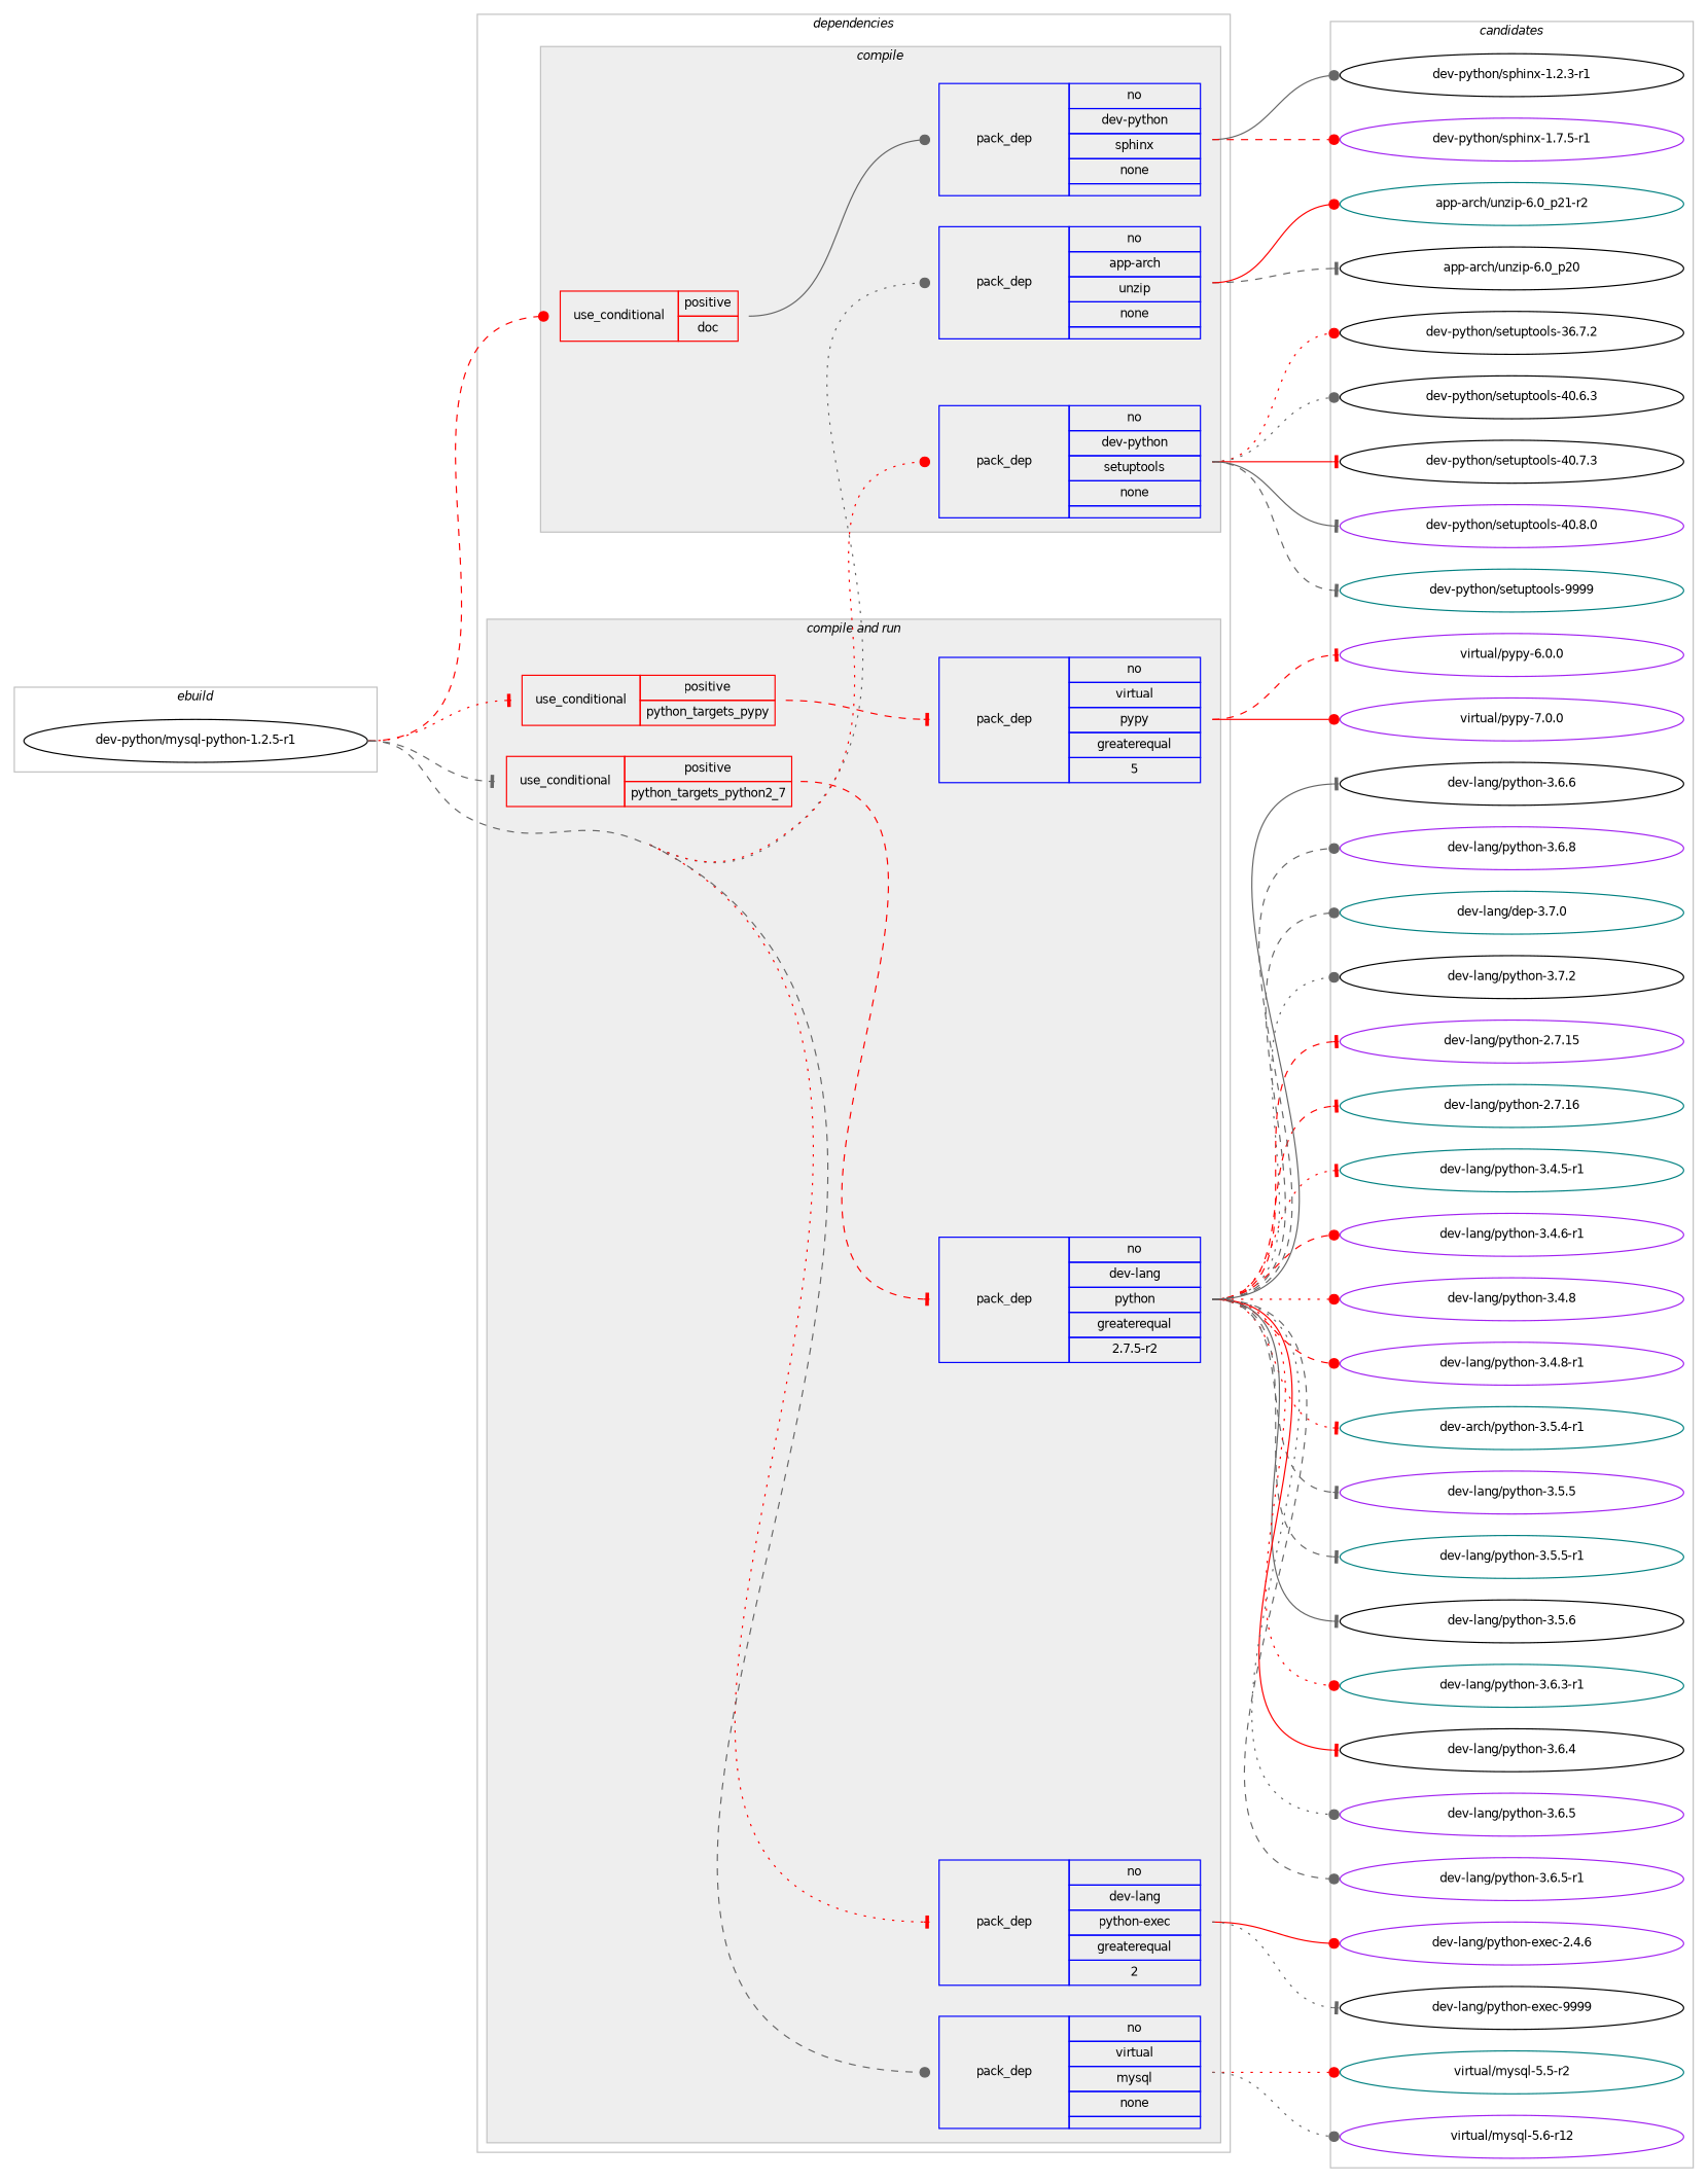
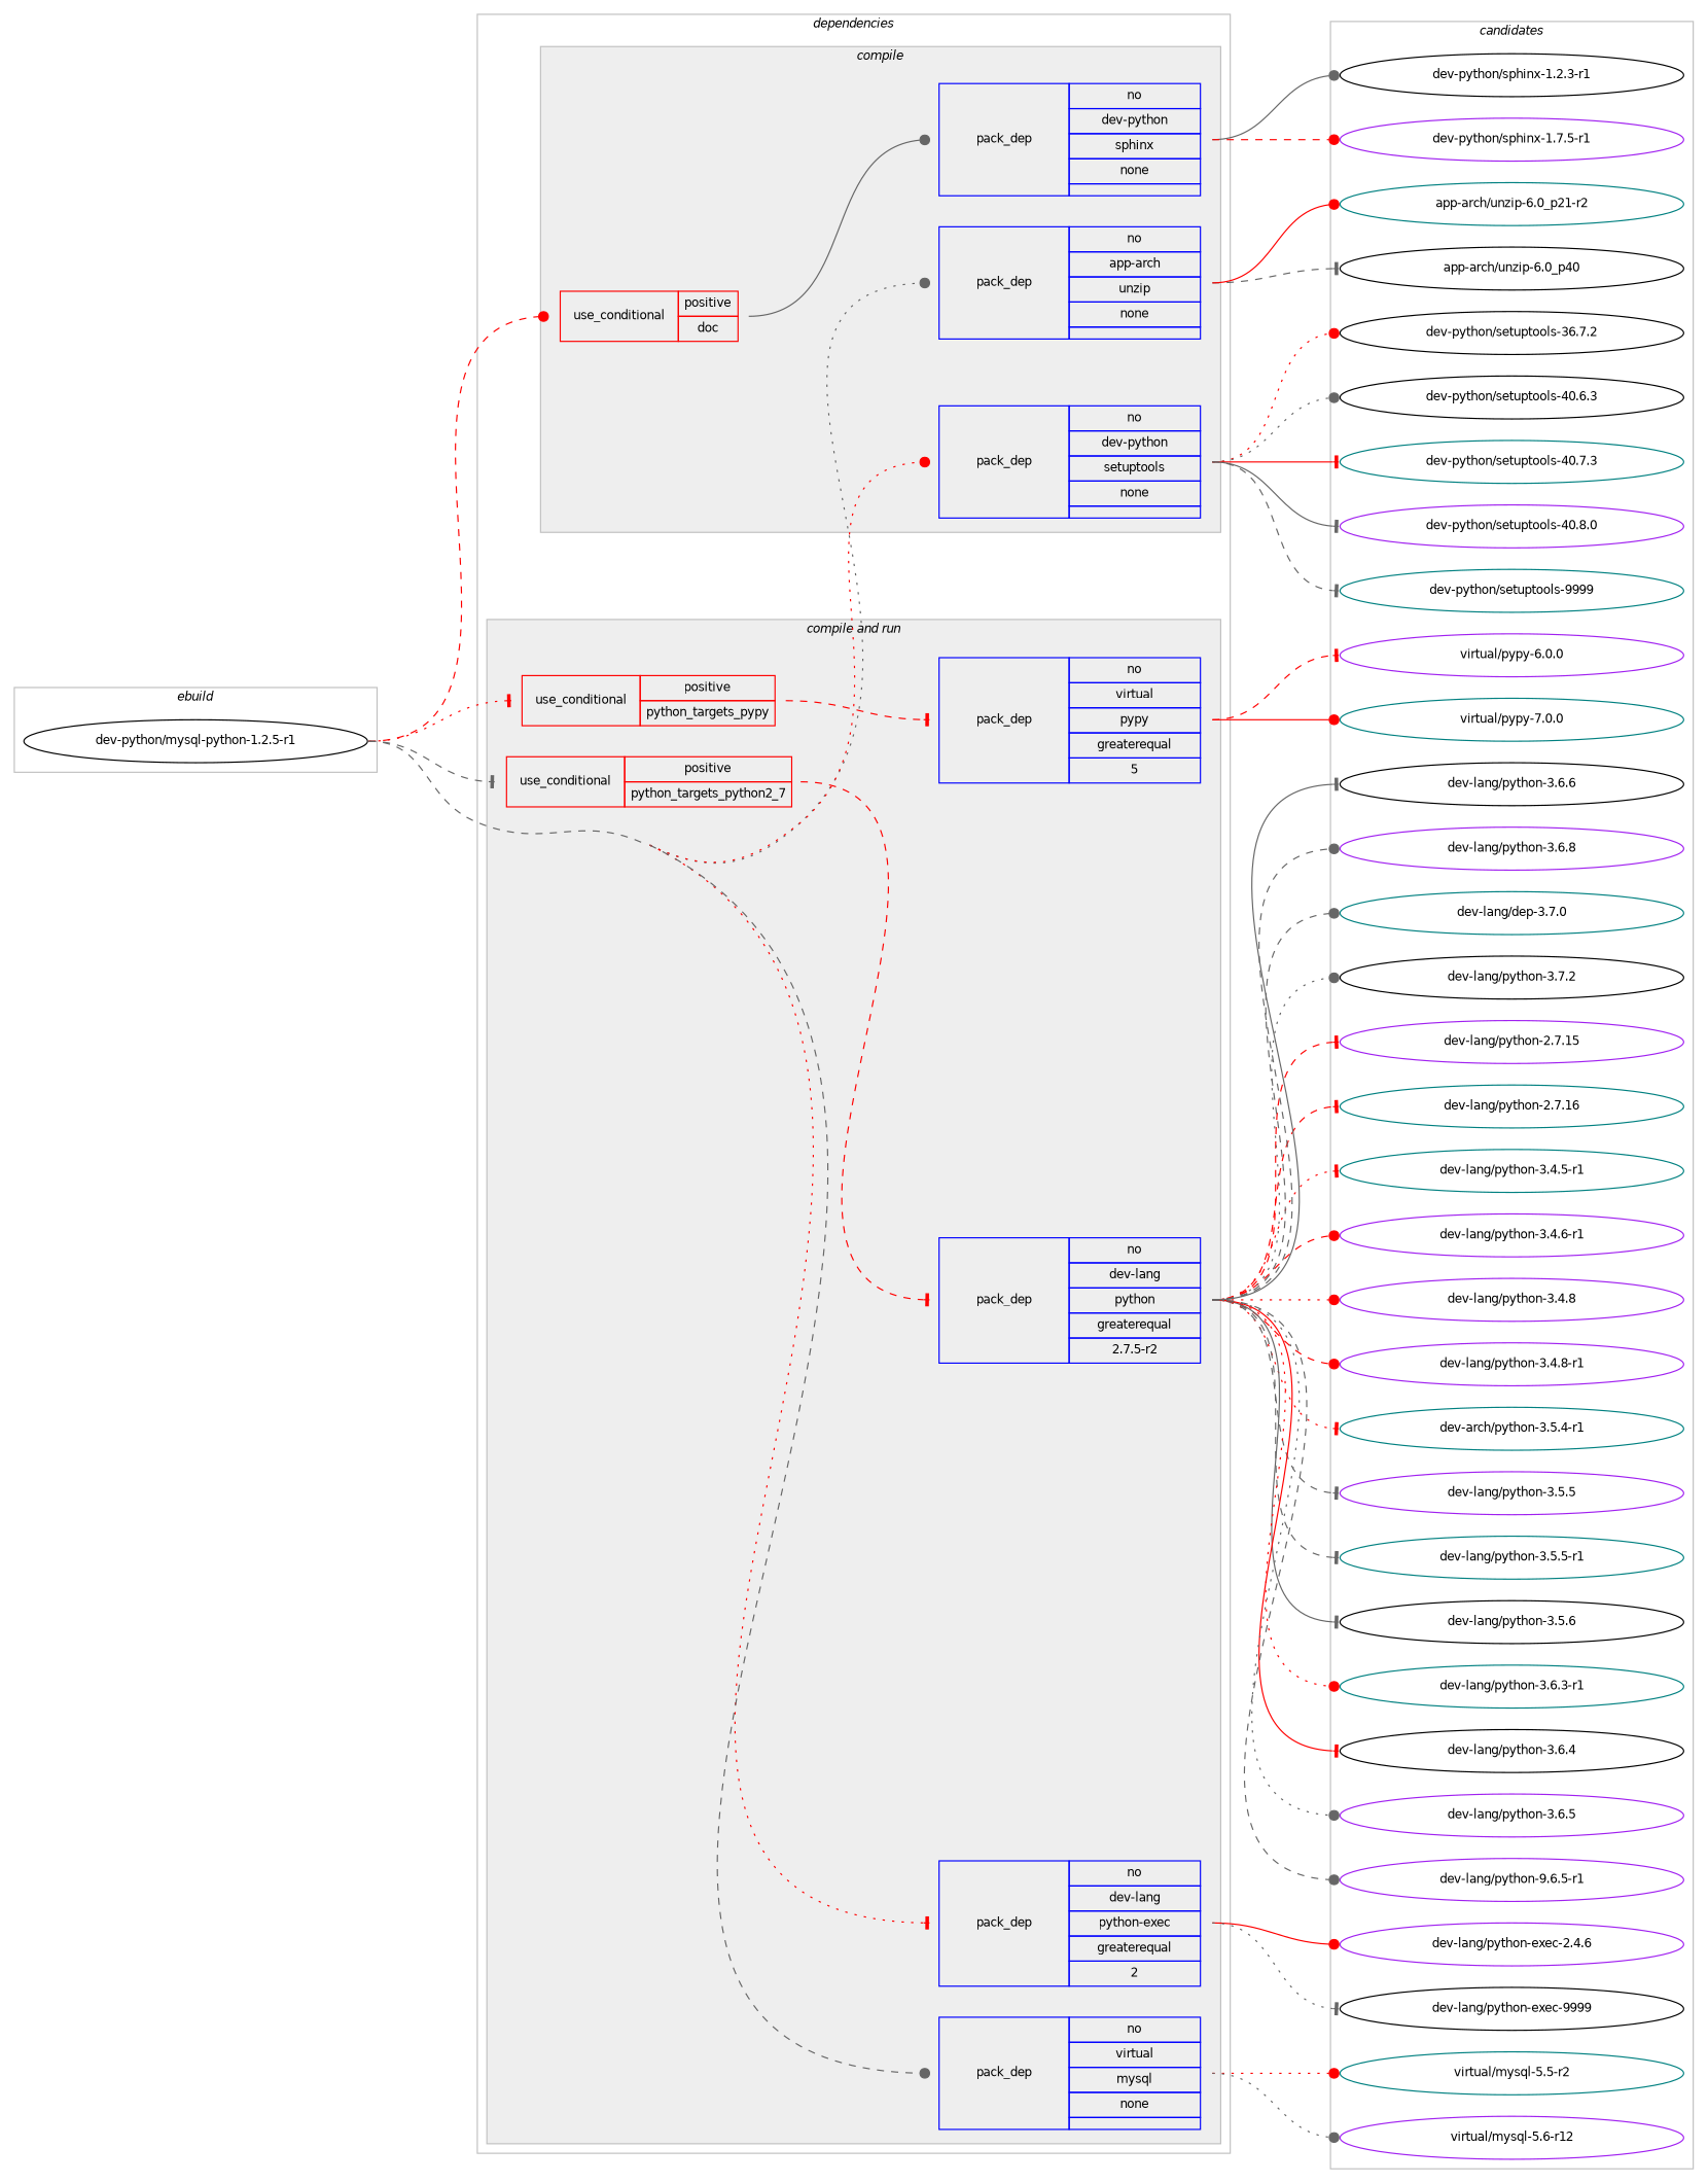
  digraph {
    compound=true
    concentrate=true
    fontname=Helvetica
    fontsize=10
    newrank=true
    rankdir=LR
    ranksep=1.5
    node [color=purple fontname=Helvetica fontsize=10]
    edge [arrowhead=dot color=red headport=w style=dashed tailport=e weight=100]
    n1 [color=black label="dev-python/mysql-python-1.2.5-r1" width=4]
    n2 [color=blue label=<<TABLE BORDER="0" CELLBORDER="1" CELLSPACING="0" CELLPADDING="4" WIDTH="220"><TR><TD ROWSPAN="6" CELLPADDING="30">pack_dep</TD></TR><TR><TD WIDTH="110">no</TD></TR><TR><TD>dev-python</TD></TR><TR><TD>sphinx</TD></TR><TR><TD>none</TD></TR><TR><TD></TD></TR></TABLE>> shape=none]
    n3 [color=red label=<<TABLE BORDER="0" CELLBORDER="1" CELLSPACING="0" CELLPADDING="4"><TR><TD ROWSPAN="3" CELLPADDING="10">use_conditional</TD></TR><TR><TD>positive</TD></TR><TR><TD>doc</TD></TR></TABLE>> shape=none]
    n4 [color=blue label=<<TABLE BORDER="0" CELLBORDER="1" CELLSPACING="0" CELLPADDING="4" WIDTH="220"><TR><TD ROWSPAN="6" CELLPADDING="30">pack_dep</TD></TR><TR><TD WIDTH="110">no</TD></TR><TR><TD>app-arch</TD></TR><TR><TD>unzip</TD></TR><TR><TD>none</TD></TR><TR><TD></TD></TR></TABLE>> shape=none]
    n5 [color=blue label=<<TABLE BORDER="0" CELLBORDER="1" CELLSPACING="0" CELLPADDING="4" WIDTH="220"><TR><TD ROWSPAN="6" CELLPADDING="30">pack_dep</TD></TR><TR><TD WIDTH="110">no</TD></TR><TR><TD>dev-python</TD></TR><TR><TD>setuptools</TD></TR><TR><TD>none</TD></TR><TR><TD></TD></TR></TABLE>> shape=none]
    n6 [color=blue label=<<TABLE BORDER="0" CELLBORDER="1" CELLSPACING="0" CELLPADDING="4" WIDTH="220"><TR><TD ROWSPAN="6" CELLPADDING="30">pack_dep</TD></TR><TR><TD WIDTH="110">no</TD></TR><TR><TD>virtual</TD></TR><TR><TD>pypy</TD></TR><TR><TD>greaterequal</TD></TR><TR><TD>5</TD></TR></TABLE>> shape=none]
    n7 [color=red label=<<TABLE BORDER="0" CELLBORDER="1" CELLSPACING="0" CELLPADDING="4"><TR><TD ROWSPAN="3" CELLPADDING="10">use_conditional</TD></TR><TR><TD>positive</TD></TR><TR><TD>python_targets_pypy</TD></TR></TABLE>> shape=none]
    n8 [color=blue label=<<TABLE BORDER="0" CELLBORDER="1" CELLSPACING="0" CELLPADDING="4" WIDTH="220"><TR><TD ROWSPAN="6" CELLPADDING="30">pack_dep</TD></TR><TR><TD WIDTH="110">no</TD></TR><TR><TD>dev-lang</TD></TR><TR><TD>python</TD></TR><TR><TD>greaterequal</TD></TR><TR><TD>2.7.5-r2</TD></TR></TABLE>> shape=none]
    n9 [color=red label=<<TABLE BORDER="0" CELLBORDER="1" CELLSPACING="0" CELLPADDING="4"><TR><TD ROWSPAN="3" CELLPADDING="10">use_conditional</TD></TR><TR><TD>positive</TD></TR><TR><TD>python_targets_python2_7</TD></TR></TABLE>> shape=none]
    n10 [color=blue label=<<TABLE BORDER="0" CELLBORDER="1" CELLSPACING="0" CELLPADDING="4" WIDTH="220"><TR><TD ROWSPAN="6" CELLPADDING="30">pack_dep</TD></TR><TR><TD WIDTH="110">no</TD></TR><TR><TD>dev-lang</TD></TR><TR><TD>python-exec</TD></TR><TR><TD>greaterequal</TD></TR><TR><TD>2</TD></TR></TABLE>> shape=none]
    n11 [color=blue label=<<TABLE BORDER="0" CELLBORDER="1" CELLSPACING="0" CELLPADDING="4" WIDTH="220"><TR><TD ROWSPAN="6" CELLPADDING="30">pack_dep</TD></TR><TR><TD WIDTH="110">no</TD></TR><TR><TD>virtual</TD></TR><TR><TD>mysql</TD></TR><TR><TD>none</TD></TR><TR><TD></TD></TR></TABLE>> shape=none]
    n12 [color=black label="dev-python/sphinx-1.2.3-r1" width=4]
    n13 [label="dev-python/sphinx-1.7.5-r1" width=4]
-   n14 [color=black label="app-arch/unzip-6.0_p20" width=4]
+   n14 [color=black label="app-arch/unzip-6.0_p40" width=4]
    n15 [color=teal label="app-arch/unzip-6.0_p21-r2" width=4]
    n16 [color=black label="dev-python/setuptools-36.7.2" width=4]
    n17 [color=black label="dev-python/setuptools-40.6.3" width=4]
-   n18 [color=black label="dev-python/setuptools-40.7.3" width=4]
+   n18 [color=teal label="dev-python/setuptools-40.7.3" width=4]
    n19 [label="dev-python/setuptools-40.8.0" width=4]
    n20 [color=teal label="dev-python/setuptools-9999" width=4]
    n21 [label="virtual/pypy-6.0.0" width=4]
-   n22 [label="virtual/pypy-7.0.0" width=4]
+   n22 [color=teal label="virtual/pypy-7.0.0" width=4]
    n23 [label="dev-lang/python-2.7.15" width=4]
    n24 [color=teal label="dev-lang/python-2.7.16" width=4]
    n25 [color=teal label="dev-lang/python-3.4.5-r1" width=4]
    n26 [label="dev-lang/python-3.4.6-r1" width=4]
    n27 [label="dev-lang/python-3.4.8" width=4]
    n28 [label="dev-lang/python-3.4.8-r1" width=4]
    n29 [color=teal label="dev-arch/python-3.5.4-r1" width=4]
    n30 [label="dev-lang/python-3.5.5" width=4]
    n31 [color=teal label="dev-lang/python-3.5.5-r1" width=4]
    n32 [color=black label="dev-lang/python-3.5.6" width=4]
    n33 [color=teal label="dev-lang/python-3.6.3-r1" width=4]
    n34 [color=black label="dev-lang/python-3.6.4" width=4]
    n35 [label="dev-lang/python-3.6.5" width=4]
-   n36 [label="dev-lang/python-3.6.5-r1" width=4]
+   n36 [label="dev-lang/python-9.6.5-r1" width=4]
    n37 [color=black label="dev-lang/python-3.6.6" width=4]
    n38 [label="dev-lang/python-3.6.8" width=4]
    n39 [color=teal label="dev-lang/dep-3.7.0" width=4]
    n40 [color=black label="dev-lang/python-3.7.2" width=4]
    n41 [label="dev-lang/python-exec-2.4.6" width=4]
    n42 [color=black label="dev-lang/python-exec-9999" width=4]
    n43 [color=teal label="virtual/mysql-5.5-r2" width=4]
    n44 [label="virtual/mysql-5.6-r12" width=4]
    subgraph cluster_1 {
      color=gray
      label=<<i>ebuild</i>>
      rank=same
      n1
    }
    subgraph cluster_2 {
      color=gray
      label=<<i>dependencies</i>>
      subgraph cluster_3 {
        color=gray
        fillcolor="#eeeeee"
        label=<<i>compile</i>>
        style=filled
        subgraph sub_4 {
          color=gray
          fillcolor="#eeeeee"
          label=<<i>compile</i>>
          style=filled
          n3
          subgraph sub_5 {
            color=gray
            fillcolor="#eeeeee"
            label=<<i>compile</i>>
            style=filled
            n2
          }
        }
        subgraph sub_6 {
          color=gray
          fillcolor="#eeeeee"
          label=<<i>compile</i>>
          style=filled
          n4
        }
        subgraph sub_7 {
          color=gray
          fillcolor="#eeeeee"
          label=<<i>compile</i>>
          style=filled
          n5
        }
      }
      subgraph cluster_8 {
        color=gray
        fillcolor="#eeeeee"
        label=<<i>compile and run</i>>
        style=filled
        subgraph sub_9 {
          color=gray
          fillcolor="#eeeeee"
          label=<<i>compile and run</i>>
          style=filled
          n7
          subgraph sub_10 {
            color=gray
            fillcolor="#eeeeee"
            label=<<i>compile and run</i>>
            style=filled
            n6
          }
        }
        subgraph sub_11 {
          color=gray
          fillcolor="#eeeeee"
          label=<<i>compile and run</i>>
          style=filled
          n9
          subgraph sub_12 {
            color=gray
            fillcolor="#eeeeee"
            label=<<i>compile and run</i>>
            style=filled
            n8
          }
        }
        subgraph sub_13 {
          color=gray
          fillcolor="#eeeeee"
          label=<<i>compile and run</i>>
          style=filled
          n10
        }
        subgraph sub_14 {
          color=gray
          fillcolor="#eeeeee"
          label=<<i>compile and run</i>>
          style=filled
          n11
        }
      }
      subgraph cluster_15 {
        color=gray
        fillcolor="#eeeeee"
        label=<<i>run</i>>
        style=filled
      }
    }
    subgraph cluster_16 {
      color=gray
      label=<<i>candidates</i>>
      rank=same
      subgraph sub_17 {
        color=black
        label=<<i>candidates</i>>
        nodesep=1
        rank=same
        n12
        n13
      }
      subgraph sub_18 {
        color=black
        label=<<i>candidates</i>>
        nodesep=1
        rank=same
        n14
        n15
      }
      subgraph sub_19 {
        color=black
        label=<<i>candidates</i>>
        nodesep=1
        rank=same
        n16
        n17
        n18
        n19
        n20
      }
      subgraph sub_20 {
        color=black
        label=<<i>candidates</i>>
        nodesep=1
        rank=same
        n21
        n22
      }
      subgraph sub_21 {
        color=black
        label=<<i>candidates</i>>
        nodesep=1
        rank=same
        n23
        n24
        n25
        n26
        n27
        n28
        n29
        n30
        n31
        n32
        n33
        n34
        n35
        n36
        n37
        n38
        n39
        n40
      }
      subgraph sub_22 {
        color=black
        label=<<i>candidates</i>>
        nodesep=1
        rank=same
        n41
        n42
      }
      subgraph sub_23 {
        color=black
        label=<<i>candidates</i>>
        nodesep=1
        rank=same
        n43
        n44
      }
    }
    n1 -> n3 [weight=20]
    n1 -> n4 [color=gray40 style=dotted weight=20]
    n1 -> n5 [style=dotted weight=20]
    n1 -> n7 [arrowhead=tee style=dotted weight=20]
    n1 -> n9 [arrowhead=tee color=gray40 weight=20]
    n1 -> n10 [arrowhead=tee style=dotted weight=20]
    n1 -> n11 [color=gray40 weight=20]
    n2 -> n12 [color=gray40 style=solid]
    n2 -> n13
    n3 -> n2 [color=gray40 style=solid weight=20]
    n4 -> n14 [arrowhead=tee color=gray40]
    n4 -> n15 [style=solid]
    n5 -> n16 [style=dotted]
    n5 -> n17 [color=gray40 style=dotted]
    n5 -> n18 [arrowhead=tee style=solid]
    n5 -> n19 [arrowhead=tee color=gray40 style=solid]
    n5 -> n20 [arrowhead=tee color=gray40]
    n6 -> n21 [arrowhead=tee]
    n6 -> n22 [style=solid]
    n7 -> n6 [arrowhead=tee weight=20]
    n8 -> n23 [arrowhead=tee]
    n8 -> n24 [arrowhead=tee]
    n8 -> n25 [arrowhead=tee style=dotted]
    n8 -> n26
    n8 -> n27 [style=dotted]
    n8 -> n28
    n8 -> n29 [arrowhead=tee style=dotted]
    n8 -> n30 [arrowhead=tee color=gray40]
    n8 -> n31 [arrowhead=tee color=gray40]
    n8 -> n32 [arrowhead=tee color=gray40 style=solid]
    n8 -> n33 [style=dotted]
    n8 -> n34 [arrowhead=tee style=solid]
    n8 -> n35 [color=gray40 style=dotted]
    n8 -> n36 [color=gray40]
    n8 -> n37 [arrowhead=tee color=gray40 style=solid]
    n8 -> n38 [color=gray40]
    n8 -> n39 [color=gray40]
    n8 -> n40 [color=gray40 style=dotted]
    n9 -> n8 [arrowhead=tee weight=20]
    n10 -> n41 [style=solid]
    n10 -> n42 [arrowhead=tee color=gray40 style=dotted]
    n11 -> n43 [style=dotted]
    n11 -> n44 [color=gray40 style=dotted]
  }
